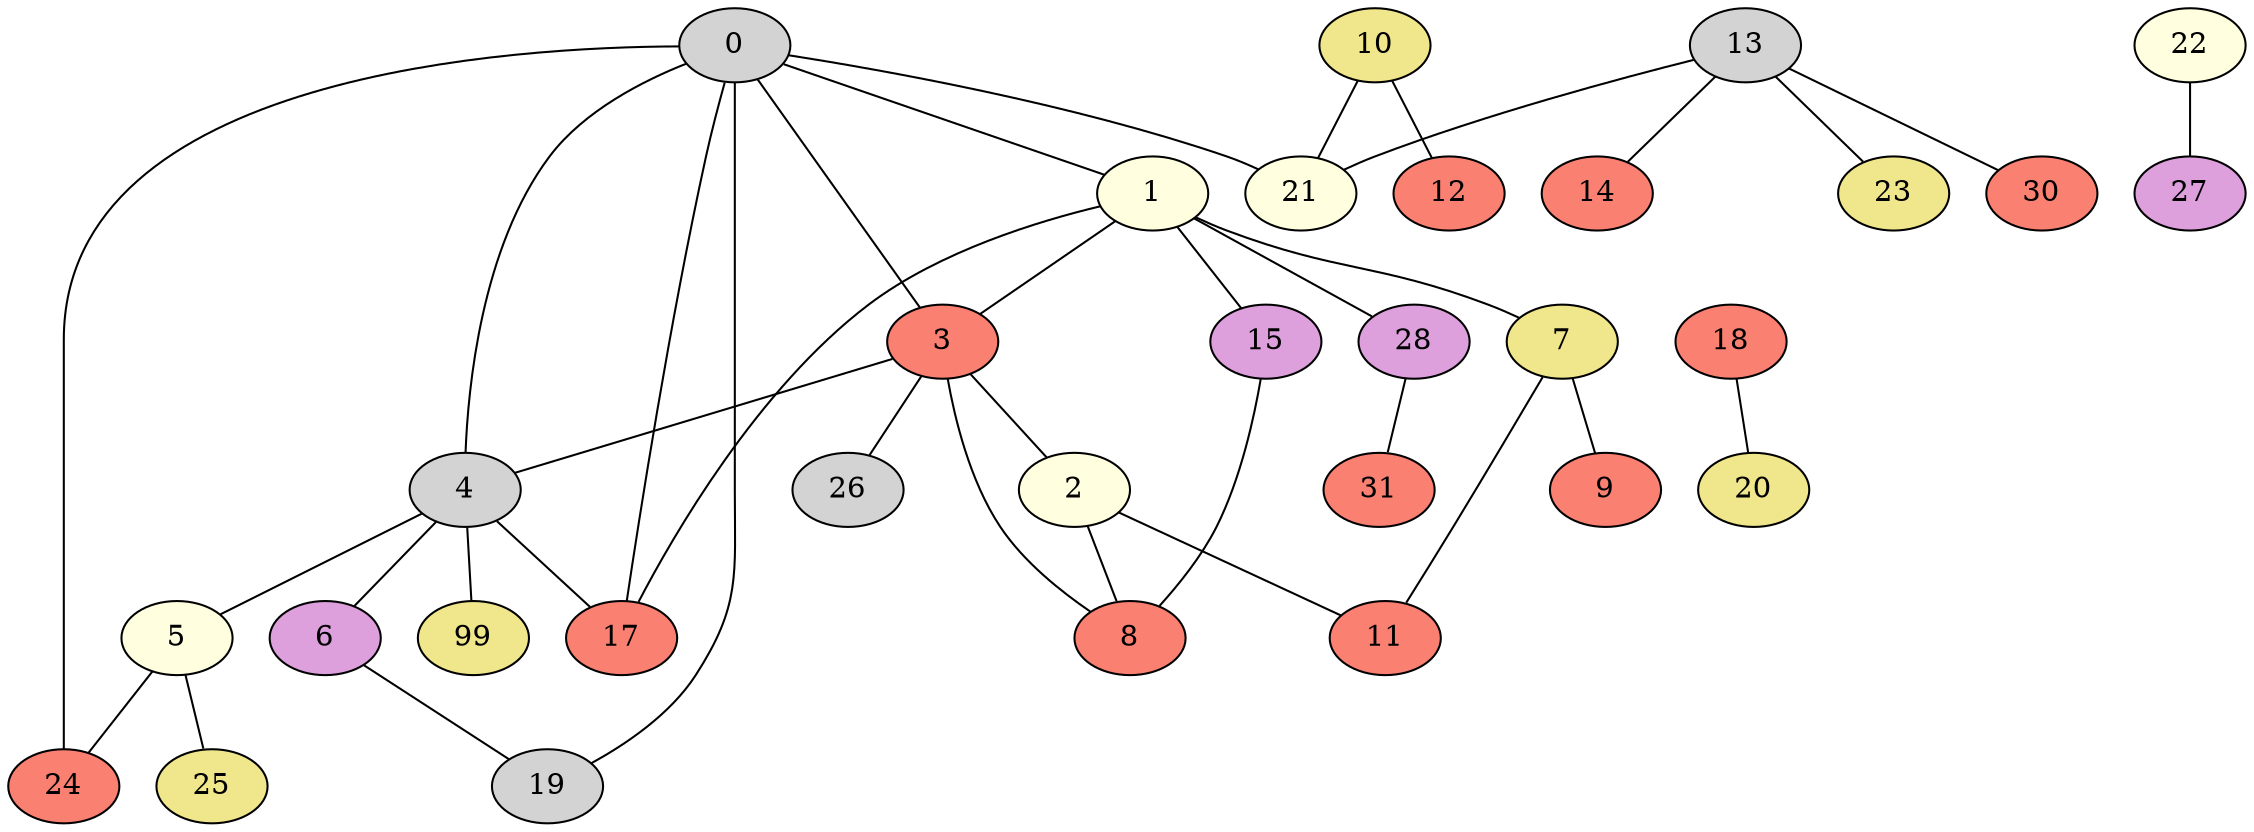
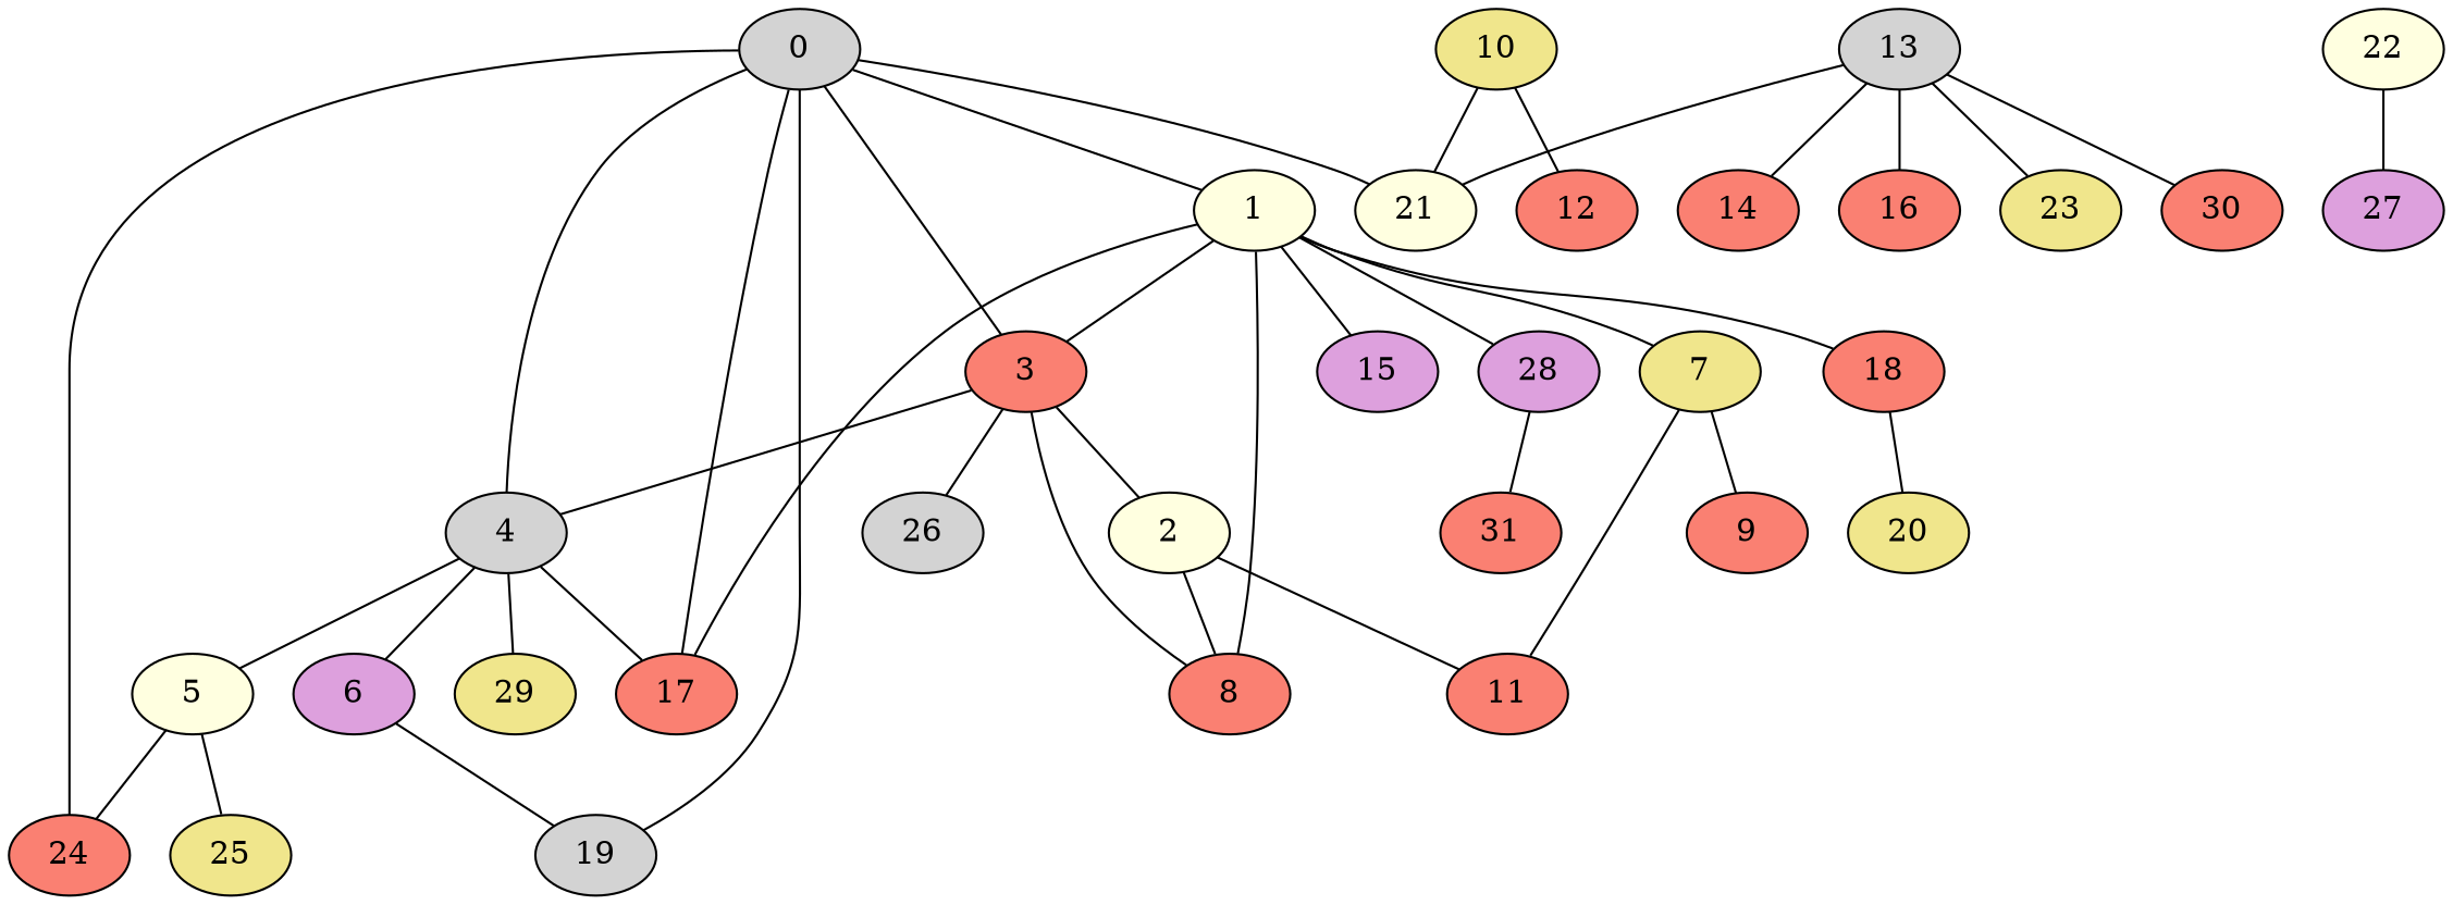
  graph {
    node [fillcolor=salmon style=filled]
    0 [fillcolor=lightgrey]
    1 [fillcolor=lightyellow]
    3
    4 [fillcolor=lightgrey]
    17
    19 [fillcolor=lightgrey]
    21 [fillcolor=lightyellow]
    24
    7 [fillcolor=khaki]
    8
    15 [fillcolor=plum]
    18
    28 [fillcolor=plum]
    2 [fillcolor=lightyellow]
    11
    26 [fillcolor=lightgrey]
    5 [fillcolor=lightyellow]
    6 [fillcolor=plum]
-   29 [fillcolor=khaki label=99]
+   29 [fillcolor=khaki]
    9
    20 [fillcolor=khaki]
    31
    25 [fillcolor=khaki]
    10 [fillcolor=khaki]
    12
    13 [fillcolor=lightgrey]
    14
+   16
    23 [fillcolor=khaki]
    30
    22 [fillcolor=lightyellow]
    27 [fillcolor=plum]
    0 -- 1
    0 -- 3
    0 -- 4
    0 -- 17
    0 -- 19
    0 -- 21
    0 -- 24
    1 -- 3
    1 -- 17
    1 -- 7
-   15 -- 8
+   1 -- 8
    1 -- 15
+   1 -- 18
    1 -- 28
    3 -- 4
    3 -- 8
    3 -- 2
    3 -- 26
    4 -- 17
    4 -- 5
    4 -- 6
    4 -- 29
    7 -- 11
    7 -- 9
    18 -- 20
    28 -- 31
    2 -- 8
    2 -- 11
    5 -- 24
    5 -- 25
    6 -- 19
    10 -- 21
    10 -- 12
    13 -- 21
    13 -- 14
+   13 -- 16
    13 -- 23
    13 -- 30
    22 -- 27
  }
